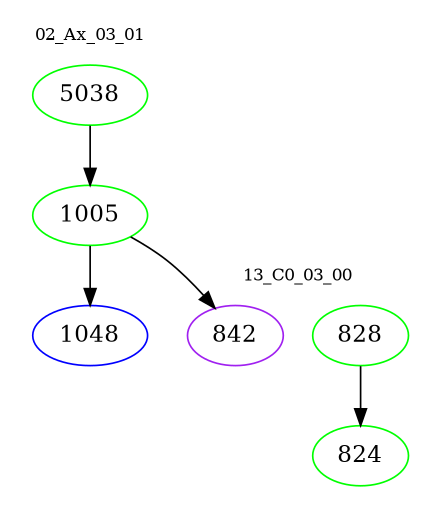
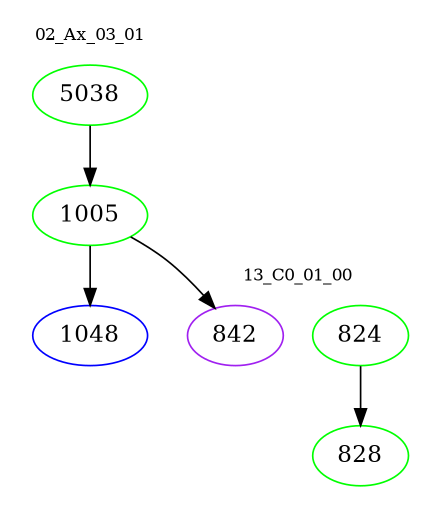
  digraph {
    node [color=green]
    edge [color=black]
    n1 [label=5038]
    n2 [label=1005]
    n3 [color=blue label=1048]
    n4 [label=828]
    n5 [label=824]
    n6 [color=purple label=842]
    subgraph cluster_1 {
      color=white
      fontsize=10
      label="02_Ax_03_01"
      n1
      n2
      n3
    }
    subgraph cluster_2 {
      color=white
      fontsize=10
-     label="13_C0_03_00"
+     label="13_C0_01_00"
      n4
      n5
      n6
    }
    n1 -> n2
    n2 -> n3
    n2 -> n6
-   n4 -> n5
+   n5 -> n4
  }
